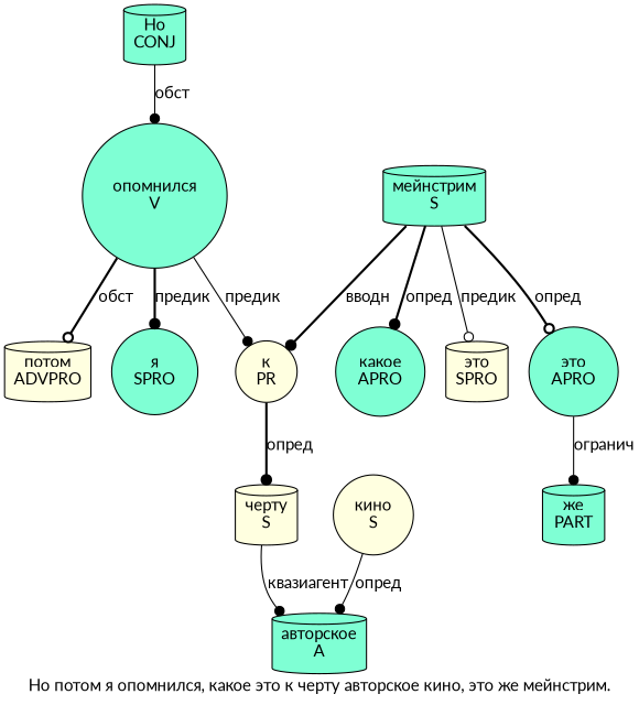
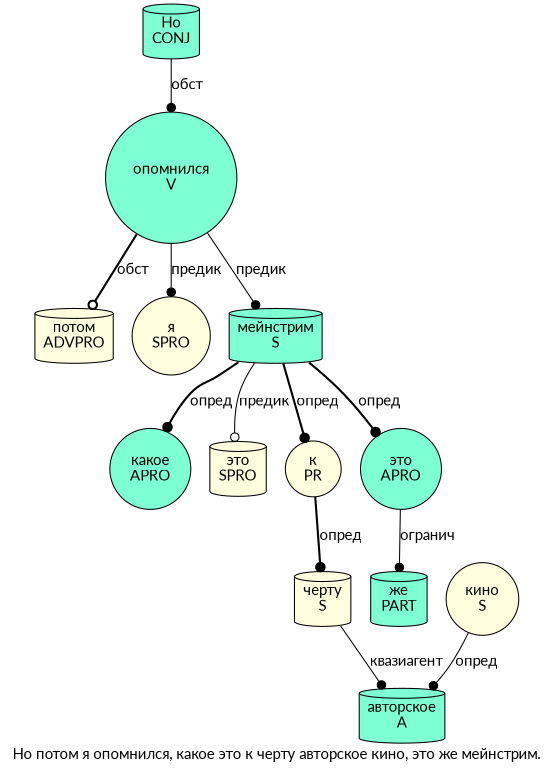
  digraph {
    fontname=Lato
    label="Но потом я опомнился, какое это к черту авторское кино, это же мейнстрим."
    node [fillcolor=aquamarine fontname=Lato penwidth=1 shape=cylinder style=filled]
    edge [arrowhead=dot fontname=Lato style=solid]
    n1 [label="Но\nCONJ"]
    n2 [label="опомнился\nV" shape=circle]
    n3 [fillcolor=lightyellow label="потом\nADVPRO"]
-   n4 [label="я\nSPRO" shape=circle]
+   n4 [fillcolor=lightyellow label="я\nSPRO" shape=circle]
    n5 [label="мейнстрим\nS"]
    n6 [label="какое\nAPRO" shape=circle]
    n7 [fillcolor=lightyellow label="это\nSPRO"]
    n8 [fillcolor=lightyellow label="к\nPR" shape=circle]
    n9 [label="это\nAPRO" shape=circle]
    n10 [fillcolor=lightyellow label="черту\nS"]
    n11 [label="авторское\nA"]
    n12 [fillcolor=lightyellow label="кино\nS" shape=circle]
    n13 [label="же\nPART"]
    n1 -> n2 [label="обст"]
    n2 -> n3 [arrowhead=odot label="обст" style=bold]
-   n2 -> n4 [label="предик" style=bold]
-   n2 -> n8 [label="предик"]
+   n2 -> n4 [label="предик"]
+   n2 -> n5 [label="предик"]
    n5 -> n6 [label="опред" style=bold]
    n5 -> n7 [arrowhead=odot label="предик"]
-   n5 -> n8 [label="вводн" style=bold]
-   n5 -> n9 [arrowhead=odot label="опред" style=bold]
+   n5 -> n8 [label="опред" style=bold]
+   n5 -> n9 [label="опред" style=bold]
    n8 -> n10 [label="опред" style=bold]
    n9 -> n13 [label="огранич"]
    n10 -> n11 [label="квазиагент"]
    n12 -> n11 [label="опред"]
  }
